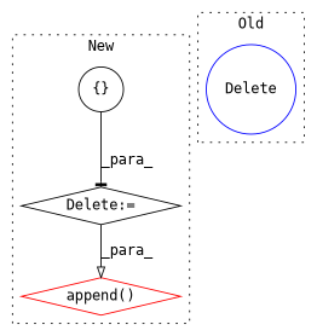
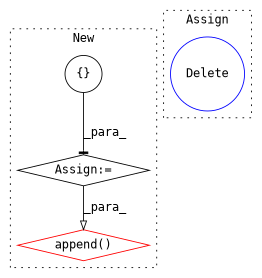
  digraph {
    fontname="DejaVu Sans Mono"
    node [color=black fontname="DejaVu Sans Mono" shape=diamond]
    edge [fontname="DejaVu Sans Mono"]
    n1 [a=75 color=red l="23,1" label="append()" s="8075,8103"]
    n2 [a=59 l="2,1" label="{}" s="7269,7269" shape=circle]
-   n3 [a=68 l=3 label="Delete:=" s=7266]
+   n3 [a=68 l=3 label="Assign:=" s=7266]
    n4 [a=101 color=blue l=8 label=Delete s=7741 shape=circle]
    subgraph cluster_1 {
      label=New
      style=dotted
      n1
      n2
      n3
    }
    subgraph cluster_2 {
-     label=Old
+     label=Assign
      style=dotted
      n4
    }
    n2 -> n3 [arrowhead=tee label=_para_]
    n3 -> n1 [arrowhead=onormal label=_para_]
  }
